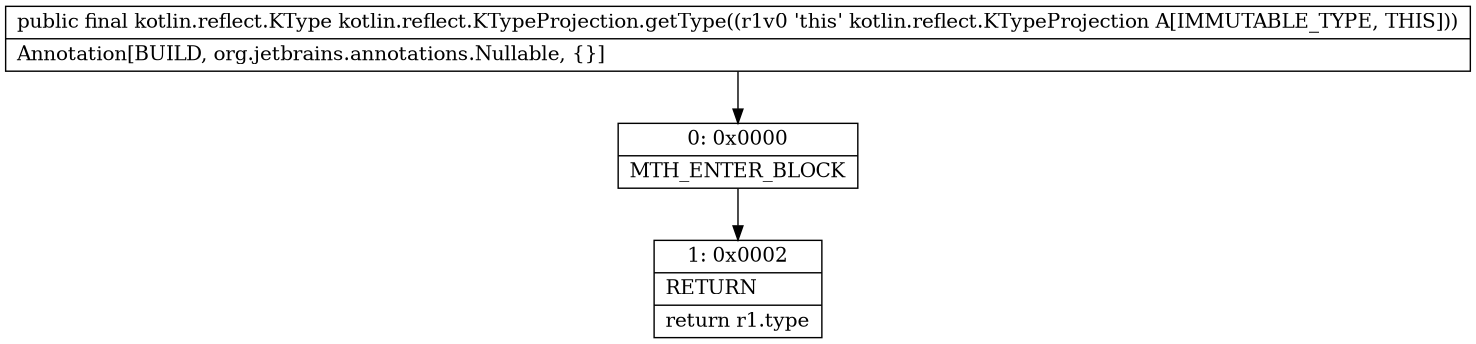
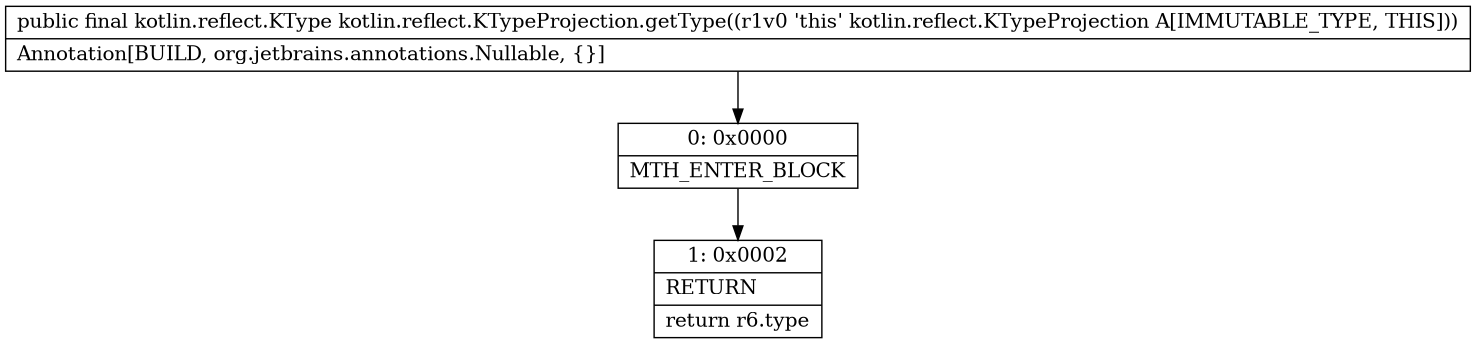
  digraph {
    node [shape=record]
    n1 [label="{0\:\ 0x0000|MTH_ENTER_BLOCK\l}"]
-   n2 [label="{1\:\ 0x0002|RETURN\l|return r1.type\l}"]
+   n2 [label="{1\:\ 0x0002|RETURN\l|return r6.type\l}"]
    n3 [label="{public final kotlin.reflect.KType kotlin.reflect.KTypeProjection.getType((r1v0 'this' kotlin.reflect.KTypeProjection A[IMMUTABLE_TYPE, THIS]))  | Annotation[BUILD, org.jetbrains.annotations.Nullable, \{\}]\l}"]
    n1 -> n2
    n3 -> n1
  }
